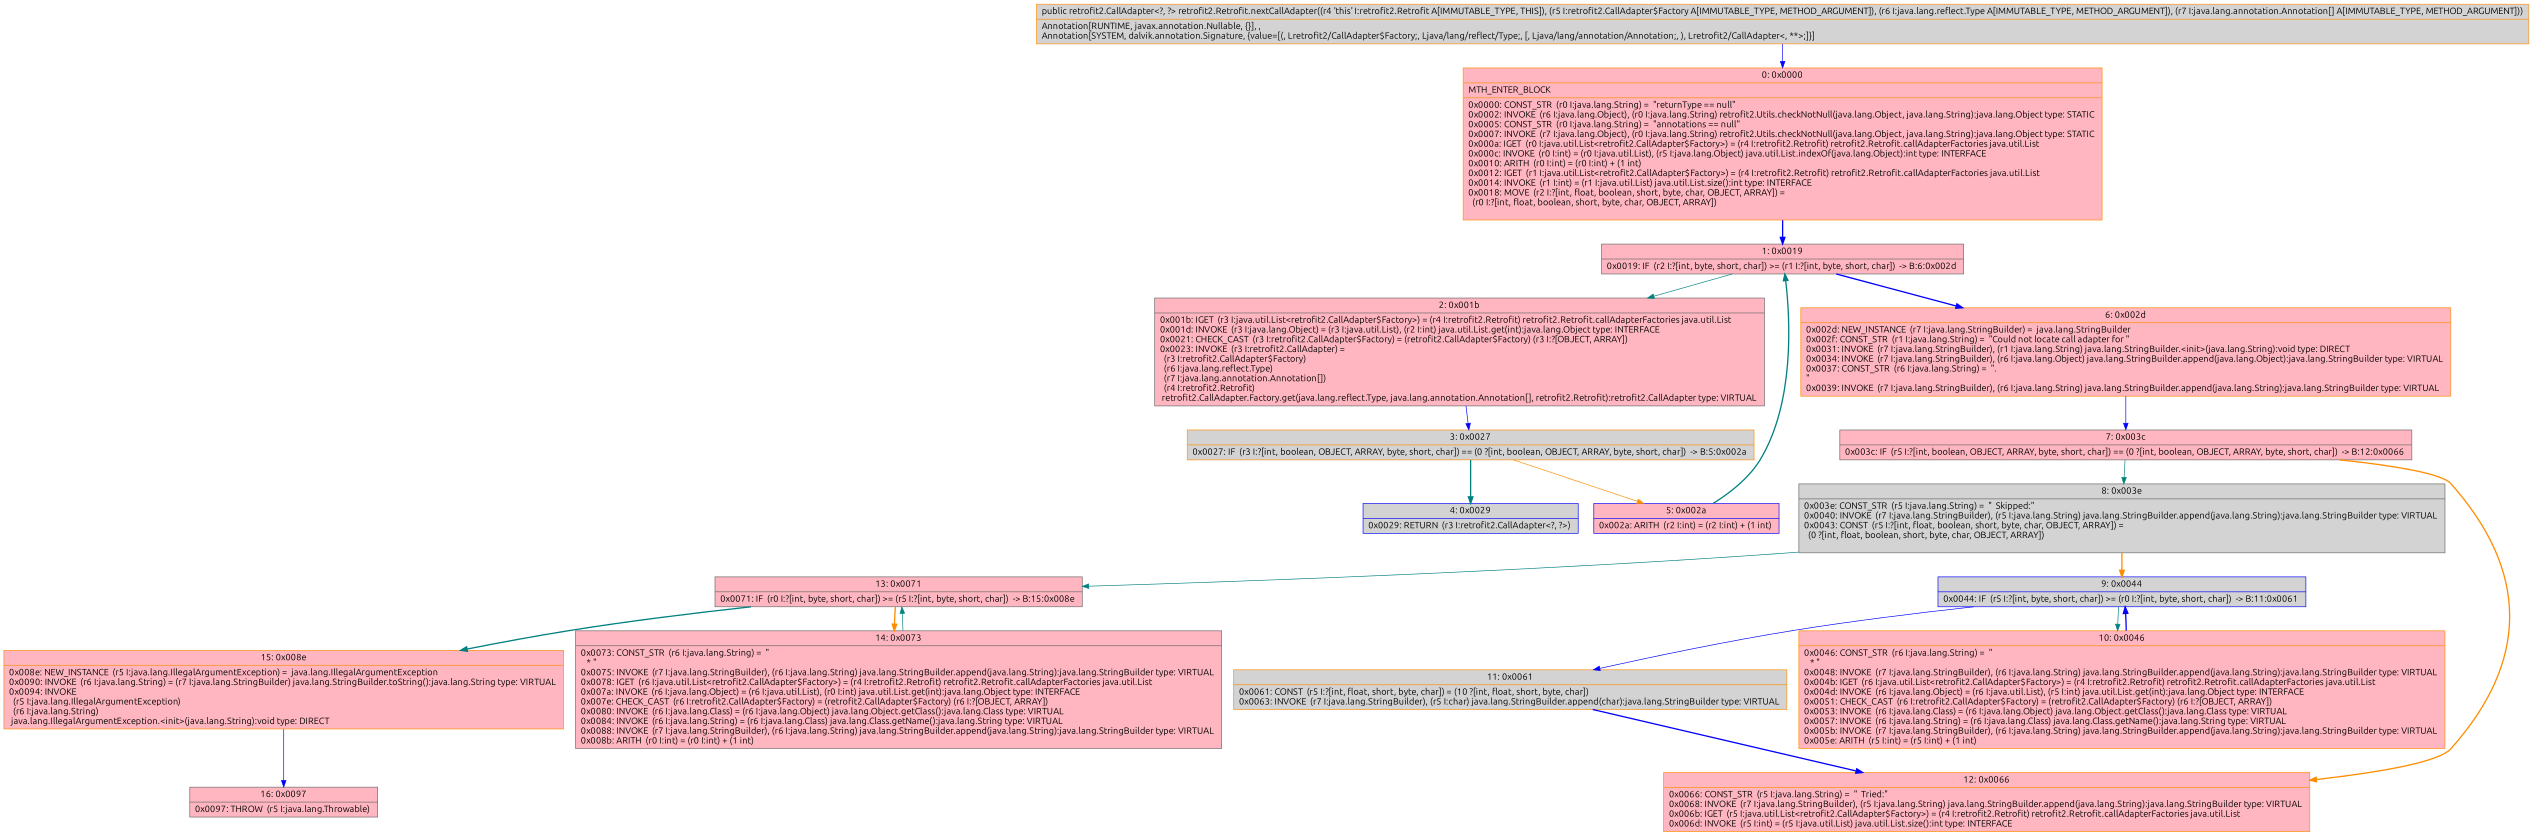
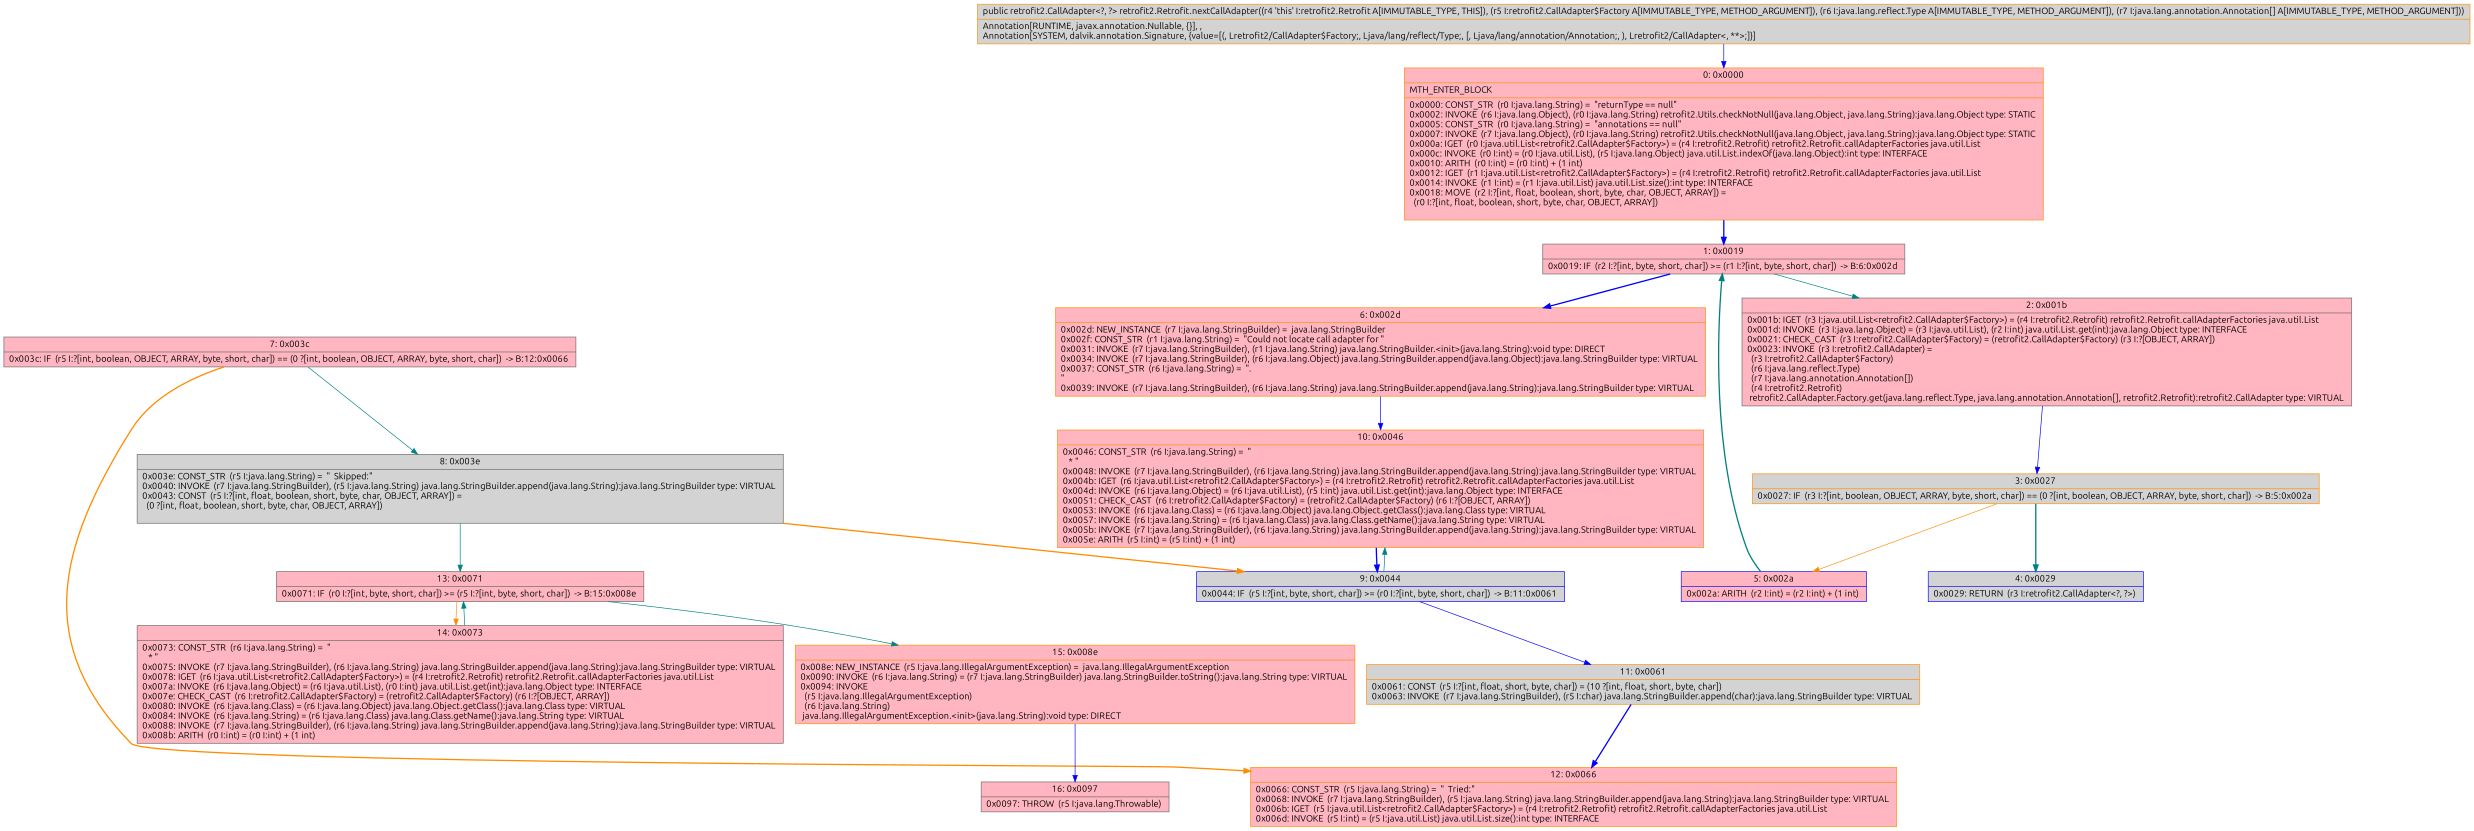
  digraph {
    fontname=Ubuntu
    node [color=darkorange fillcolor=lightpink fontname=Ubuntu shape=record style=filled]
    edge [color=blue fontname=Ubuntu style=solid]
    n1 [label="{0\:\ 0x0000|MTH_ENTER_BLOCK\l|0x0000: CONST_STR  (r0 I:java.lang.String) =  \"returnType == null\" \l0x0002: INVOKE  (r6 I:java.lang.Object), (r0 I:java.lang.String) retrofit2.Utils.checkNotNull(java.lang.Object, java.lang.String):java.lang.Object type: STATIC \l0x0005: CONST_STR  (r0 I:java.lang.String) =  \"annotations == null\" \l0x0007: INVOKE  (r7 I:java.lang.Object), (r0 I:java.lang.String) retrofit2.Utils.checkNotNull(java.lang.Object, java.lang.String):java.lang.Object type: STATIC \l0x000a: IGET  (r0 I:java.util.List\<retrofit2.CallAdapter$Factory\>) = (r4 I:retrofit2.Retrofit) retrofit2.Retrofit.callAdapterFactories java.util.List \l0x000c: INVOKE  (r0 I:int) = (r0 I:java.util.List), (r5 I:java.lang.Object) java.util.List.indexOf(java.lang.Object):int type: INTERFACE \l0x0010: ARITH  (r0 I:int) = (r0 I:int) + (1 int) \l0x0012: IGET  (r1 I:java.util.List\<retrofit2.CallAdapter$Factory\>) = (r4 I:retrofit2.Retrofit) retrofit2.Retrofit.callAdapterFactories java.util.List \l0x0014: INVOKE  (r1 I:int) = (r1 I:java.util.List) java.util.List.size():int type: INTERFACE \l0x0018: MOVE  (r2 I:?[int, float, boolean, short, byte, char, OBJECT, ARRAY]) = \l  (r0 I:?[int, float, boolean, short, byte, char, OBJECT, ARRAY])\l \l}"]
    n2 [color=gray40 label="{1\:\ 0x0019|0x0019: IF  (r2 I:?[int, byte, short, char]) \>= (r1 I:?[int, byte, short, char])  \-\> B:6:0x002d \l}"]
    n3 [color=gray40 label="{2\:\ 0x001b|0x001b: IGET  (r3 I:java.util.List\<retrofit2.CallAdapter$Factory\>) = (r4 I:retrofit2.Retrofit) retrofit2.Retrofit.callAdapterFactories java.util.List \l0x001d: INVOKE  (r3 I:java.lang.Object) = (r3 I:java.util.List), (r2 I:int) java.util.List.get(int):java.lang.Object type: INTERFACE \l0x0021: CHECK_CAST  (r3 I:retrofit2.CallAdapter$Factory) = (retrofit2.CallAdapter$Factory) (r3 I:?[OBJECT, ARRAY]) \l0x0023: INVOKE  (r3 I:retrofit2.CallAdapter) = \l  (r3 I:retrofit2.CallAdapter$Factory)\l  (r6 I:java.lang.reflect.Type)\l  (r7 I:java.lang.annotation.Annotation[])\l  (r4 I:retrofit2.Retrofit)\l retrofit2.CallAdapter.Factory.get(java.lang.reflect.Type, java.lang.annotation.Annotation[], retrofit2.Retrofit):retrofit2.CallAdapter type: VIRTUAL \l}"]
    n4 [label="{6\:\ 0x002d|0x002d: NEW_INSTANCE  (r7 I:java.lang.StringBuilder) =  java.lang.StringBuilder \l0x002f: CONST_STR  (r1 I:java.lang.String) =  \"Could not locate call adapter for \" \l0x0031: INVOKE  (r7 I:java.lang.StringBuilder), (r1 I:java.lang.String) java.lang.StringBuilder.\<init\>(java.lang.String):void type: DIRECT \l0x0034: INVOKE  (r7 I:java.lang.StringBuilder), (r6 I:java.lang.Object) java.lang.StringBuilder.append(java.lang.Object):java.lang.StringBuilder type: VIRTUAL \l0x0037: CONST_STR  (r6 I:java.lang.String) =  \".\l\" \l0x0039: INVOKE  (r7 I:java.lang.StringBuilder), (r6 I:java.lang.String) java.lang.StringBuilder.append(java.lang.String):java.lang.StringBuilder type: VIRTUAL \l}"]
    n5 [fillcolor=lightgrey label="{3\:\ 0x0027|0x0027: IF  (r3 I:?[int, boolean, OBJECT, ARRAY, byte, short, char]) == (0 ?[int, boolean, OBJECT, ARRAY, byte, short, char])  \-\> B:5:0x002a \l}"]
    n6 [color=gray40 label="{7\:\ 0x003c|0x003c: IF  (r5 I:?[int, boolean, OBJECT, ARRAY, byte, short, char]) == (0 ?[int, boolean, OBJECT, ARRAY, byte, short, char])  \-\> B:12:0x0066 \l}"]
    n7 [color=blue fillcolor=lightgrey label="{4\:\ 0x0029|0x0029: RETURN  (r3 I:retrofit2.CallAdapter\<?, ?\>) \l}"]
    n8 [color=blue label="{5\:\ 0x002a|0x002a: ARITH  (r2 I:int) = (r2 I:int) + (1 int) \l}"]
    n9 [color=gray40 fillcolor=lightgrey label="{8\:\ 0x003e|0x003e: CONST_STR  (r5 I:java.lang.String) =  \"  Skipped:\" \l0x0040: INVOKE  (r7 I:java.lang.StringBuilder), (r5 I:java.lang.String) java.lang.StringBuilder.append(java.lang.String):java.lang.StringBuilder type: VIRTUAL \l0x0043: CONST  (r5 I:?[int, float, boolean, short, byte, char, OBJECT, ARRAY]) = \l  (0 ?[int, float, boolean, short, byte, char, OBJECT, ARRAY])\l \l}"]
    n10 [label="{12\:\ 0x0066|0x0066: CONST_STR  (r5 I:java.lang.String) =  \"  Tried:\" \l0x0068: INVOKE  (r7 I:java.lang.StringBuilder), (r5 I:java.lang.String) java.lang.StringBuilder.append(java.lang.String):java.lang.StringBuilder type: VIRTUAL \l0x006b: IGET  (r5 I:java.util.List\<retrofit2.CallAdapter$Factory\>) = (r4 I:retrofit2.Retrofit) retrofit2.Retrofit.callAdapterFactories java.util.List \l0x006d: INVOKE  (r5 I:int) = (r5 I:java.util.List) java.util.List.size():int type: INTERFACE \l}"]
    n11 [color=blue fillcolor=lightgrey label="{9\:\ 0x0044|0x0044: IF  (r5 I:?[int, byte, short, char]) \>= (r0 I:?[int, byte, short, char])  \-\> B:11:0x0061 \l}"]
    n12 [color=gray40 label="{13\:\ 0x0071|0x0071: IF  (r0 I:?[int, byte, short, char]) \>= (r5 I:?[int, byte, short, char])  \-\> B:15:0x008e \l}"]
    n13 [label="{10\:\ 0x0046|0x0046: CONST_STR  (r6 I:java.lang.String) =  \"\l   * \" \l0x0048: INVOKE  (r7 I:java.lang.StringBuilder), (r6 I:java.lang.String) java.lang.StringBuilder.append(java.lang.String):java.lang.StringBuilder type: VIRTUAL \l0x004b: IGET  (r6 I:java.util.List\<retrofit2.CallAdapter$Factory\>) = (r4 I:retrofit2.Retrofit) retrofit2.Retrofit.callAdapterFactories java.util.List \l0x004d: INVOKE  (r6 I:java.lang.Object) = (r6 I:java.util.List), (r5 I:int) java.util.List.get(int):java.lang.Object type: INTERFACE \l0x0051: CHECK_CAST  (r6 I:retrofit2.CallAdapter$Factory) = (retrofit2.CallAdapter$Factory) (r6 I:?[OBJECT, ARRAY]) \l0x0053: INVOKE  (r6 I:java.lang.Class) = (r6 I:java.lang.Object) java.lang.Object.getClass():java.lang.Class type: VIRTUAL \l0x0057: INVOKE  (r6 I:java.lang.String) = (r6 I:java.lang.Class) java.lang.Class.getName():java.lang.String type: VIRTUAL \l0x005b: INVOKE  (r7 I:java.lang.StringBuilder), (r6 I:java.lang.String) java.lang.StringBuilder.append(java.lang.String):java.lang.StringBuilder type: VIRTUAL \l0x005e: ARITH  (r5 I:int) = (r5 I:int) + (1 int) \l}"]
    n14 [fillcolor=lightgrey label="{11\:\ 0x0061|0x0061: CONST  (r5 I:?[int, float, short, byte, char]) = (10 ?[int, float, short, byte, char]) \l0x0063: INVOKE  (r7 I:java.lang.StringBuilder), (r5 I:char) java.lang.StringBuilder.append(char):java.lang.StringBuilder type: VIRTUAL \l}"]
    n15 [color=gray40 label="{14\:\ 0x0073|0x0073: CONST_STR  (r6 I:java.lang.String) =  \"\l   * \" \l0x0075: INVOKE  (r7 I:java.lang.StringBuilder), (r6 I:java.lang.String) java.lang.StringBuilder.append(java.lang.String):java.lang.StringBuilder type: VIRTUAL \l0x0078: IGET  (r6 I:java.util.List\<retrofit2.CallAdapter$Factory\>) = (r4 I:retrofit2.Retrofit) retrofit2.Retrofit.callAdapterFactories java.util.List \l0x007a: INVOKE  (r6 I:java.lang.Object) = (r6 I:java.util.List), (r0 I:int) java.util.List.get(int):java.lang.Object type: INTERFACE \l0x007e: CHECK_CAST  (r6 I:retrofit2.CallAdapter$Factory) = (retrofit2.CallAdapter$Factory) (r6 I:?[OBJECT, ARRAY]) \l0x0080: INVOKE  (r6 I:java.lang.Class) = (r6 I:java.lang.Object) java.lang.Object.getClass():java.lang.Class type: VIRTUAL \l0x0084: INVOKE  (r6 I:java.lang.String) = (r6 I:java.lang.Class) java.lang.Class.getName():java.lang.String type: VIRTUAL \l0x0088: INVOKE  (r7 I:java.lang.StringBuilder), (r6 I:java.lang.String) java.lang.StringBuilder.append(java.lang.String):java.lang.StringBuilder type: VIRTUAL \l0x008b: ARITH  (r0 I:int) = (r0 I:int) + (1 int) \l}"]
    n16 [label="{15\:\ 0x008e|0x008e: NEW_INSTANCE  (r5 I:java.lang.IllegalArgumentException) =  java.lang.IllegalArgumentException \l0x0090: INVOKE  (r6 I:java.lang.String) = (r7 I:java.lang.StringBuilder) java.lang.StringBuilder.toString():java.lang.String type: VIRTUAL \l0x0094: INVOKE  \l  (r5 I:java.lang.IllegalArgumentException)\l  (r6 I:java.lang.String)\l java.lang.IllegalArgumentException.\<init\>(java.lang.String):void type: DIRECT \l}"]
    n17 [color=gray40 label="{16\:\ 0x0097|0x0097: THROW  (r5 I:java.lang.Throwable) \l}"]
    n18 [fillcolor=lightgrey label="{public retrofit2.CallAdapter\<?, ?\> retrofit2.Retrofit.nextCallAdapter((r4 'this' I:retrofit2.Retrofit A[IMMUTABLE_TYPE, THIS]), (r5 I:retrofit2.CallAdapter$Factory A[IMMUTABLE_TYPE, METHOD_ARGUMENT]), (r6 I:java.lang.reflect.Type A[IMMUTABLE_TYPE, METHOD_ARGUMENT]), (r7 I:java.lang.annotation.Annotation[] A[IMMUTABLE_TYPE, METHOD_ARGUMENT]))  | Annotation[RUNTIME, javax.annotation.Nullable, \{\}], , \lAnnotation[SYSTEM, dalvik.annotation.Signature, \{value=[(, Lretrofit2\/CallAdapter$Factory;, Ljava\/lang\/reflect\/Type;, [, Ljava\/lang\/annotation\/Annotation;, ), Lretrofit2\/CallAdapter\<, **\>;]\}]\l}"]
    n1 -> n2 [style=bold]
    n2 -> n3 [color=teal]
    n2 -> n4 [style=bold]
    n3 -> n5
-   n4 -> n6
+   n4 -> n13
    n5 -> n7 [color=teal style=bold]
    n5 -> n8 [color=darkorange]
    n6 -> n9 [color=teal]
    n6 -> n10 [color=darkorange style=bold]
    n8 -> n2 [color=teal style=bold]
    n9 -> n11 [color=darkorange style=bold]
    n9 -> n12 [color=teal]
    n11 -> n13 [color=teal]
    n11 -> n14
-   n12 -> n15 [color=darkorange style=bold]
-   n12 -> n16 [color=teal style=bold]
+   n12 -> n15 [color=darkorange]
+   n12 -> n16 [color=teal]
    n13 -> n11 [style=bold]
    n14 -> n10 [style=bold]
    n15 -> n12 [color=teal]
    n16 -> n17
    n18 -> n1
  }
